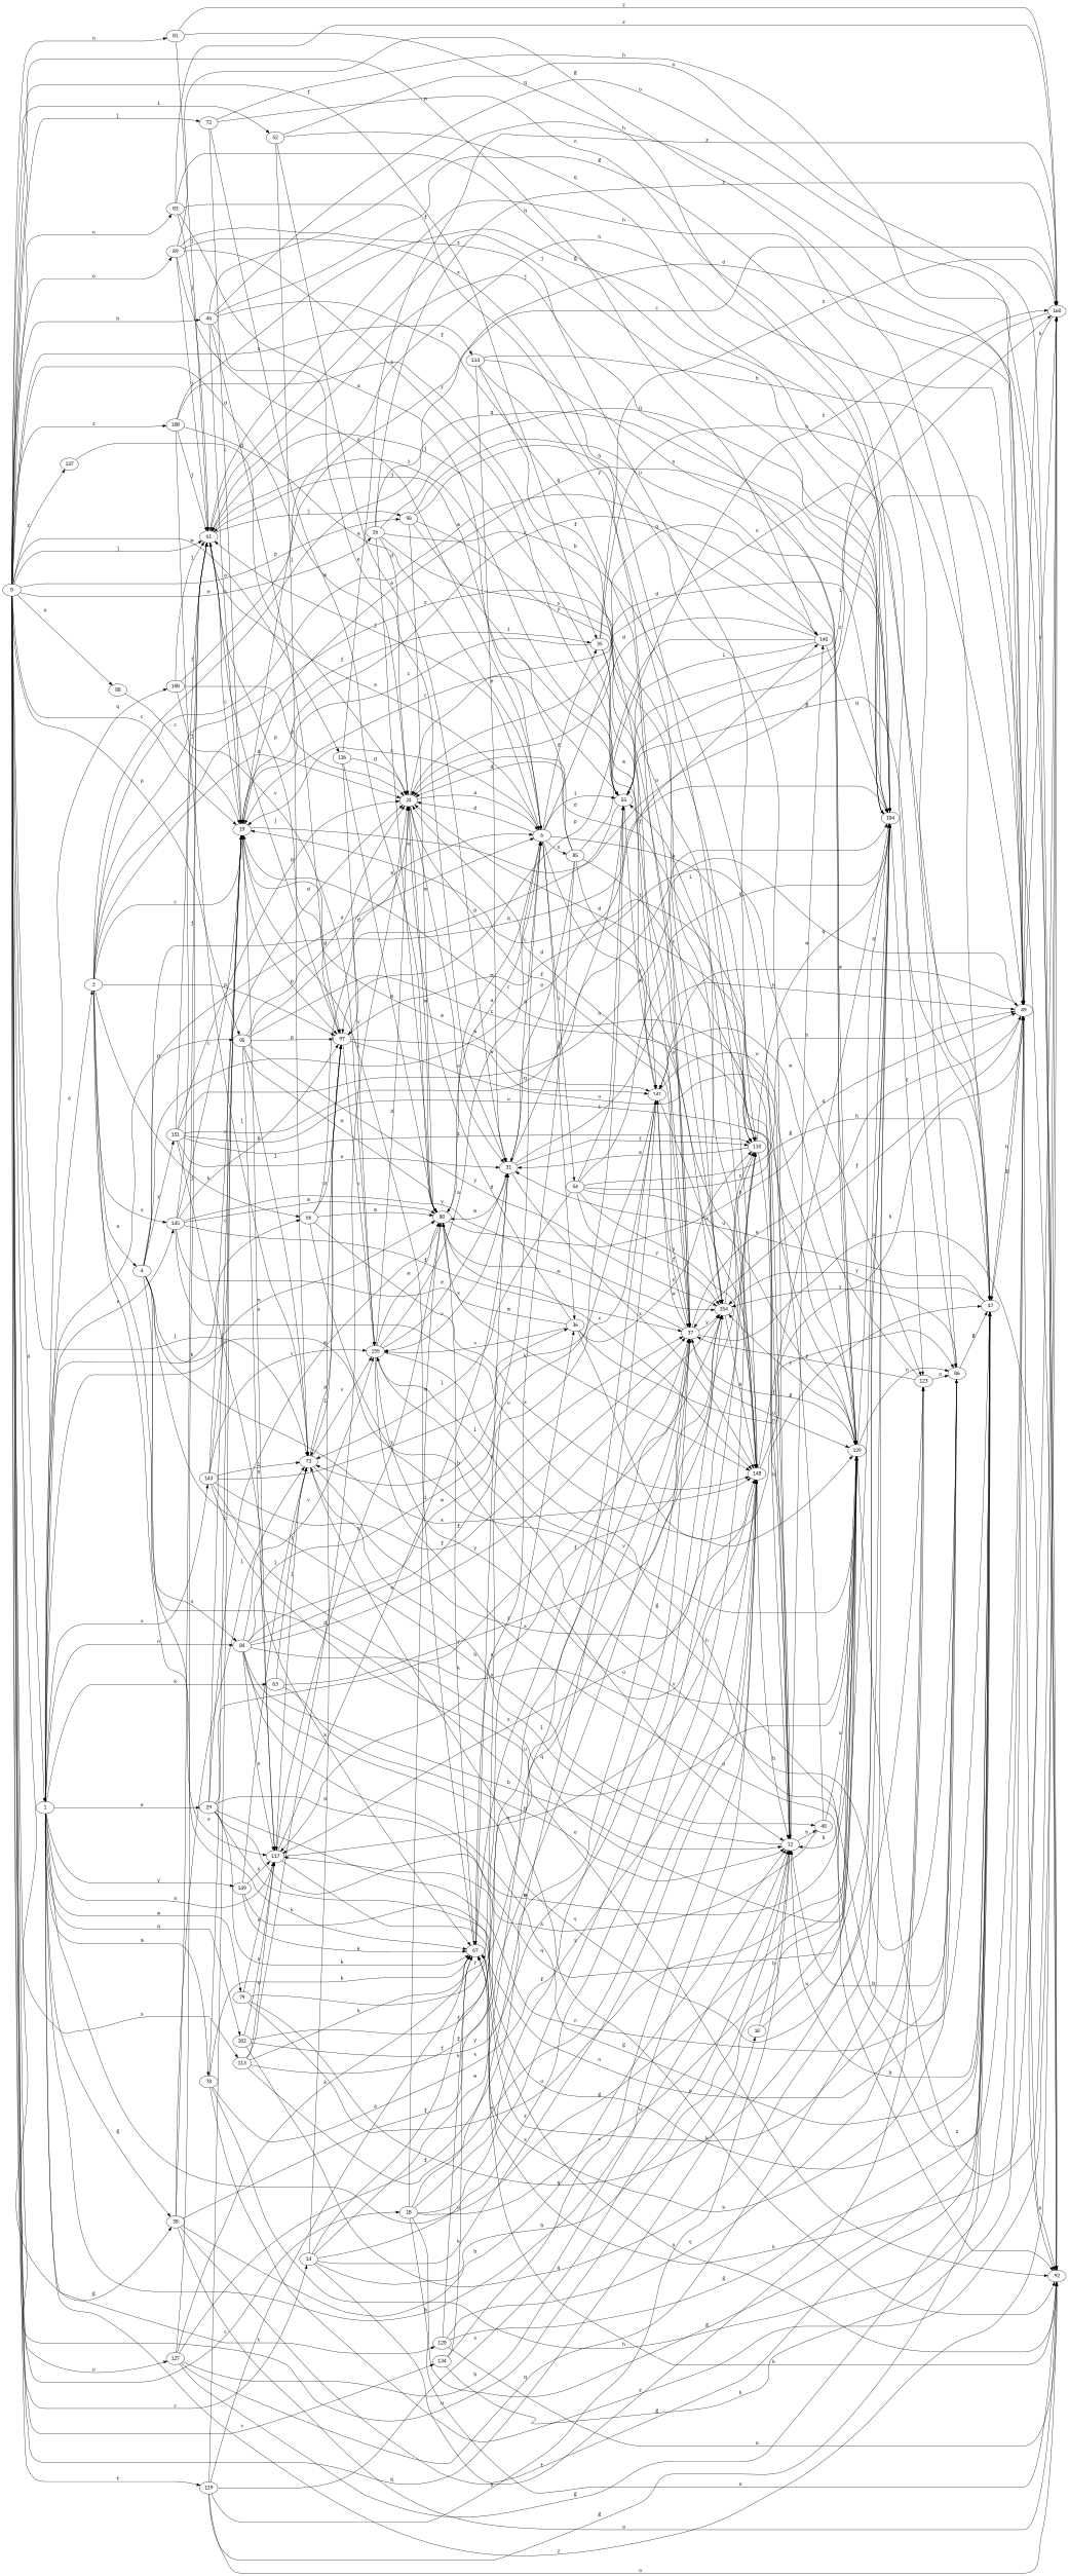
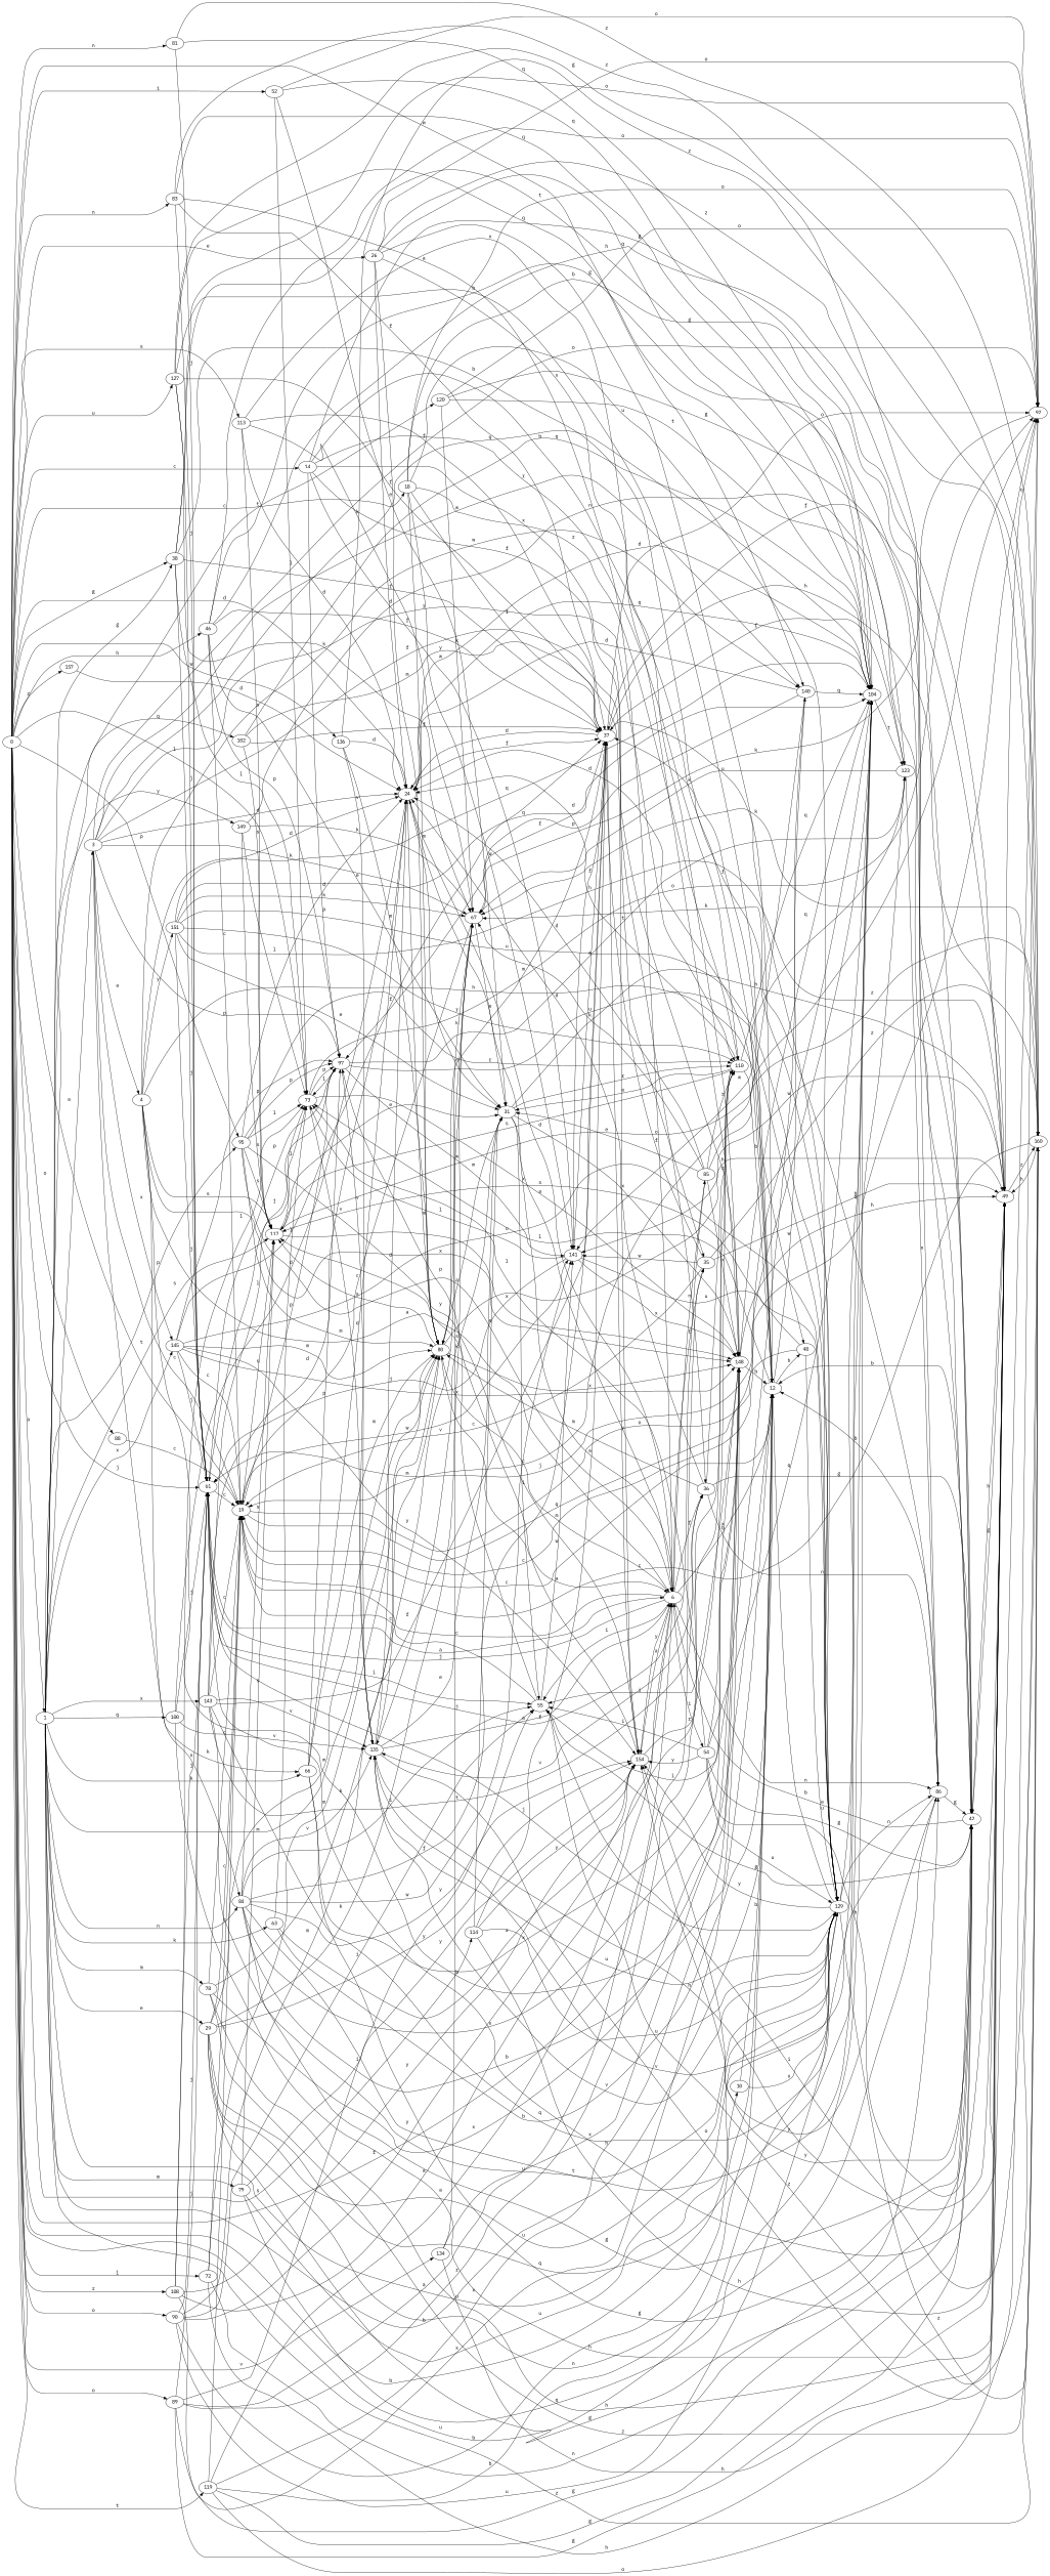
  strict digraph {
    fontname="IBM Plex Mono"
    rankdir=LR
    node [fontname="IBM Plex Mono"]
    edge [fontname="IBM Plex Mono"]
    0
    1
    10
    14
    18
    19
    24
    26
    35
    38
    46
    52
    61
    72
    73
    81
    83
    88
    89
    90
    95
    108
    113
    114
    119
    127
    129
    134
    136
    140
    157
    3
    12
    29
    63
    66
    78
    79
    80
    84
    100
    102
    117
    120
    143
    145
    149
    160
    97
    110
    148
    36
    42
    141
    92
    37
    104
    6
    31
    49
    123
    55
    86
    135
    154
    67
    4
    48
    151
    54
    85
    0 -> 1 [label=a]
    0 -> 10 [label=b]
    0 -> 14 [label=c]
    0 -> 18 [label=c]
-   0 -> 19 [label=c]
+   0 -> 19 [label=t]
    0 -> 24 [label=d]
    0 -> 26 [label=e]
    0 -> 35 [label=f]
    0 -> 38 [label=g]
    0 -> 46 [label=h]
    0 -> 52 [label=i]
    0 -> 61 [label=j]
    0 -> 72 [label=l]
    0 -> 73 [label=l]
    0 -> 81 [label=n]
    0 -> 83 [label=n]
    0 -> 88 [label=o]
    0 -> 89 [label=o]
    0 -> 90 [label=o]
    0 -> 95 [label=p]
    0 -> 108 [label=r]
    0 -> 113 [label=s]
    0 -> 114 [label=s]
    0 -> 119 [label=t]
    0 -> 127 [label=u]
    0 -> 129 [label=u]
    0 -> 134 [label=v]
    0 -> 136 [label=w]
    0 -> 140 [label=w]
    0 -> 157 [label=z]
    1 -> 38 [label=g]
    1 -> 95 [label=p]
    1 -> 129 [label=u]
    1 -> 3 [label=a]
    1 -> 12 [label=b]
    1 -> 29 [label=e]
    1 -> 63 [label=k]
    1 -> 66 [label=k]
    1 -> 78 [label=m]
    1 -> 79 [label=m]
    1 -> 80 [label=m]
    1 -> 84 [label=n]
    1 -> 100 [label=q]
    1 -> 102 [label=q]
    1 -> 117 [label=s]
    1 -> 120 [label=t]
    1 -> 143 [label=x]
    1 -> 145 [label=x]
    1 -> 149 [label=y]
    1 -> 160 [label=z]
    10 -> 129 [label=u]
    10 -> 12 [label=b]
    14 -> 12 [label=b]
    14 -> 97 [label=p]
    14 -> 110 [label=r]
    14 -> 148 [label=x]
    14 -> 36 [label=f]
    14 -> 42 [label=g]
    14 -> 141 [label=w]
    18 -> 129 [label=u]
    18 -> 80 [label=m]
    18 -> 110 [label=r]
    18 -> 42 [label=g]
    18 -> 141 [label=w]
    18 -> 92 [label=o]
    18 -> 37 [label=f]
    19 -> 117 [label=s]
    19 -> 97 [label=p]
    19 -> 141 [label=w]
    19 -> 92 [label=o]
    19 -> 104 [label=q]
    24 -> 80 [label=m]
    24 -> 37 [label=f]
    24 -> 104 [label=q]
    24 -> 6 [label=a]
    24 -> 31 [label=e]
    26 -> 24 [label=d]
    26 -> 12 [label=b]
    26 -> 80 [label=m]
    26 -> 160 [label=z]
    26 -> 148 [label=x]
    26 -> 92 [label=o]
    26 -> 104 [label=q]
    35 -> 19 [label=c]
    35 -> 160 [label=z]
    35 -> 141 [label=w]
    35 -> 37 [label=f]
    35 -> 49 [label=h]
    38 -> 61 [label=j]
    38 -> 73 [label=l]
    38 -> 12 [label=b]
    38 -> 92 [label=o]
    38 -> 37 [label=f]
    38 -> 123 [label=t]
    46 -> 19 [label=c]
    46 -> 97 [label=p]
    46 -> 42 [label=g]
    46 -> 92 [label=o]
    46 -> 37 [label=f]
    46 -> 31 [label=e]
    46 -> 49 [label=h]
    52 -> 73 [label=l]
    52 -> 92 [label=o]
    52 -> 104 [label=q]
    52 -> 31 [label=e]
    61 -> 19 [label=c]
    61 -> 97 [label=p]
    61 -> 6 [label=a]
    61 -> 49 [label=h]
    61 -> 55 [label=i]
    72 -> 19 [label=c]
    72 -> 80 [label=m]
    72 -> 49 [label=h]
    72 -> 86 [label=n]
    73 -> 97 [label=p]
    73 -> 148 [label=x]
    73 -> 92 [label=o]
    73 -> 135 [label=v]
    81 -> 61 [label=j]
    81 -> 160 [label=z]
    81 -> 104 [label=q]
    83 -> 61 [label=j]
    83 -> 160 [label=z]
    83 -> 37 [label=f]
    83 -> 104 [label=q]
    83 -> 6 [label=a]
    88 -> 19 [label=c]
    89 -> 61 [label=j]
    89 -> 110 [label=r]
    89 -> 148 [label=x]
    89 -> 42 [label=g]
    89 -> 6 [label=a]
    89 -> 55 [label=i]
-   61 -> 90 [label=j]
+   90 -> 61 [label=j]
    90 -> 129 [label=u]
    90 -> 12 [label=b]
    90 -> 80 [label=m]
    90 -> 55 [label=i]
    90 -> 154 [label=y]
    95 -> 24 [label=d]
    95 -> 73 [label=l]
    95 -> 80 [label=m]
    95 -> 117 [label=s]
    95 -> 97 [label=p]
    95 -> 110 [label=r]
    95 -> 6 [label=a]
    95 -> 154 [label=y]
    108 -> 61 [label=j]
    108 -> 73 [label=l]
    108 -> 42 [label=g]
    108 -> 6 [label=a]
    108 -> 154 [label=y]
    113 -> 24 [label=d]
    113 -> 117 [label=s]
    113 -> 148 [label=x]
    113 -> 37 [label=f]
    113 -> 67 [label=k]
    114 -> 129 [label=u]
    114 -> 37 [label=f]
    114 -> 31 [label=e]
    114 -> 49 [label=h]
    114 -> 154 [label=y]
    119 -> 19 [label=c]
    119 -> 12 [label=b]
    119 -> 148 [label=x]
    119 -> 42 [label=g]
    119 -> 92 [label=o]
    119 -> 6 [label=a]
    127 -> 61 [label=j]
    127 -> 12 [label=b]
    127 -> 42 [label=g]
    127 -> 37 [label=f]
    127 -> 104 [label=q]
    127 -> 67 [label=k]
    129 -> 61 [label=j]
    129 -> 12 [label=b]
    129 -> 160 [label=z]
    129 -> 37 [label=f]
    129 -> 104 [label=q]
    129 -> 86 [label=n]
    129 -> 135 [label=v]
    129 -> 154 [label=y]
    134 -> 148 [label=x]
    134 -> 49 [label=h]
    134 -> 67 [label=k]
    136 -> 24 [label=d]
    136 -> 80 [label=m]
    136 -> 160 [label=z]
    136 -> 135 [label=v]
    140 -> 19 [label=c]
    140 -> 24 [label=d]
    140 -> 97 [label=p]
    140 -> 104 [label=q]
    140 -> 55 [label=i]
    157 -> 24 [label=d]
    3 -> 19 [label=c]
    3 -> 24 [label=d]
    3 -> 35 [label=f]
    3 -> 140 [label=w]
    3 -> 66 [label=k]
    3 -> 145 [label=x]
    3 -> 97 [label=p]
    3 -> 110 [label=r]
    3 -> 92 [label=o]
    3 -> 104 [label=q]
    3 -> 67 [label=k]
    3 -> 4 [label=a]
    12 -> 19 [label=c]
    12 -> 24 [label=d]
    12 -> 73 [label=l]
    12 -> 140 [label=w]
    12 -> 48 [label=h]
    29 -> 19 [label=c]
    29 -> 129 [label=u]
    29 -> 80 [label=m]
    29 -> 42 [label=g]
    29 -> 104 [label=q]
    29 -> 86 [label=n]
    29 -> 154 [label=y]
    29 -> 67 [label=k]
    63 -> 73 [label=l]
    63 -> 12 [label=b]
    63 -> 110 [label=r]
    66 -> 24 [label=d]
    66 -> 80 [label=m]
    66 -> 97 [label=p]
    66 -> 148 [label=x]
    66 -> 42 [label=g]
    78 -> 19 [label=c]
    78 -> 160 [label=z]
    78 -> 148 [label=x]
    78 -> 49 [label=h]
    78 -> 67 [label=k]
    79 -> 129 [label=u]
    79 -> 117 [label=s]
    79 -> 104 [label=q]
    79 -> 154 [label=y]
    80 -> 117 [label=s]
    80 -> 148 [label=x]
    80 -> 6 [label=a]
    80 -> 49 [label=h]
    80 -> 67 [label=k]
    84 -> 12 [label=b]
    84 -> 117 [label=s]
    84 -> 148 [label=x]
    84 -> 42 [label=g]
    84 -> 141 [label=w]
    84 -> 37 [label=f]
    84 -> 123 [label=t]
    84 -> 55 [label=i]
    84 -> 135 [label=v]
    84 -> 154 [label=y]
    100 -> 24 [label=d]
    100 -> 61 [label=j]
    100 -> 49 [label=h]
    100 -> 135 [label=v]
    102 -> 117 [label=s]
    102 -> 37 [label=f]
    102 -> 104 [label=q]
    102 -> 154 [label=y]
    117 -> 73 [label=l]
    117 -> 148 [label=x]
    117 -> 92 [label=o]
    117 -> 31 [label=e]
    120 -> 42 [label=g]
    120 -> 92 [label=o]
    120 -> 123 [label=t]
    120 -> 67 [label=k]
    143 -> 19 [label=c]
    143 -> 24 [label=d]
    143 -> 73 [label=l]
    143 -> 129 [label=u]
    143 -> 36 [label=t]
    143 -> 37 [label=f]
    143 -> 104 [label=q]
    143 -> 135 [label=v]
    145 -> 19 [label=c]
    145 -> 61 [label=j]
    145 -> 129 [label=u]
    145 -> 80 [label=m]
    145 -> 97 [label=p]
    145 -> 148 [label=x]
    145 -> 37 [label=f]
    145 -> 154 [label=y]
    149 -> 73 [label=l]
    149 -> 117 [label=s]
    149 -> 86 [label=n]
    149 -> 67 [label=k]
    160 -> 19 [label=c]
    160 -> 49 [label=h]
    160 -> 55 [label=i]
    160 -> 67 [label=k]
    97 -> 61 [label=j]
    97 -> 73 [label=l]
    97 -> 129 [label=u]
    97 -> 141 [label=w]
    97 -> 123 [label=t]
    97 -> 135 [label=v]
    110 -> 24 [label=d]
    110 -> 12 [label=b]
    110 -> 117 [label=s]
    110 -> 104 [label=q]
    110 -> 31 [label=e]
    148 -> 12 [label=b]
    148 -> 104 [label=q]
    148 -> 49 [label=h]
    148 -> 55 [label=i]
    36 -> 24 [label=d]
    36 -> 80 [label=m]
    36 -> 110 [label=r]
    36 -> 42 [label=g]
    36 -> 86 [label=n]
    36 -> 135 [label=v]
    42 -> 12 [label=b]
-   42 -> 31 [label=e]
+   42 -> 6 [label=e]
    42 -> 49 [label=h]
    42 -> 154 [label=y]
    141 -> 61 [label=j]
    141 -> 73 [label=l]
    141 -> 129 [label=u]
    141 -> 148 [label=x]
    141 -> 37 [label=f]
    92 -> 67 [label=k]
    37 -> 24 [label=d]
    37 -> 129 [label=u]
    37 -> 80 [label=m]
    37 -> 141 [label=w]
    37 -> 92 [label=o]
    37 -> 49 [label=h]
    37 -> 154 [label=y]
    104 -> 24 [label=d]
    104 -> 61 [label=j]
    104 -> 123 [label=t]
    6 -> 19 [label=c]
    6 -> 24 [label=d]
    6 -> 35 [label=f]
    6 -> 61 [label=j]
    6 -> 12 [label=b]
    6 -> 80 [label=m]
    6 -> 36 [label=f]
    6 -> 55 [label=i]
    6 -> 86 [label=n]
    6 -> 154 [label=y]
    6 -> 54 [label=i]
    6 -> 85 [label=n]
    31 -> 80 [label=m]
    31 -> 110 [label=r]
    31 -> 148 [label=x]
    31 -> 6 [label=a]
    31 -> 49 [label=h]
    31 -> 55 [label=i]
    31 -> 135 [label=v]
    49 -> 160 [label=z]
    49 -> 42 [label=g]
    49 -> 141 [label=w]
    49 -> 92 [label=o]
    49 -> 37 [label=f]
    123 -> 141 [label=w]
    123 -> 37 [label=f]
    123 -> 86 [label=n]
    123 -> 67 [label=k]
    55 -> 19 [label=c]
    55 -> 160 [label=z]
    55 -> 97 [label=p]
    55 -> 42 [label=g]
    55 -> 141 [label=w]
    86 -> 12 [label=b]
    86 -> 42 [label=g]
    86 -> 135 [label=v]
    86 -> 154 [label=y]
    86 -> 67 [label=k]
    135 -> 24 [label=d]
    135 -> 129 [label=u]
    135 -> 80 [label=m]
    135 -> 92 [label=o]
    135 -> 6 [label=a]
    135 -> 31 [label=e]
    135 -> 49 [label=h]
    154 -> 117 [label=s]
    154 -> 110 [label=r]
-   154 -> 148 [label=a]
+   154 -> 6 [label=a]
    67 -> 19 [label=c]
    67 -> 37 [label=f]
    67 -> 31 [label=e]
    4 -> 140 [label=w]
    4 -> 12 [label=b]
    4 -> 84 [label=n]
    4 -> 117 [label=s]
    4 -> 148 [label=x]
    4 -> 104 [label=q]
    4 -> 6 [label=a]
    4 -> 48 [label=h]
    4 -> 151 [label=y]
    48 -> 19 [label=c]
    48 -> 129 [label=u]
    48 -> 117 [label=s]
    151 -> 24 [label=d]
    151 -> 61 [label=j]
    151 -> 129 [label=u]
    151 -> 110 [label=r]
    151 -> 104 [label=q]
    151 -> 31 [label=e]
    151 -> 49 [label=h]
    151 -> 67 [label=k]
    54 -> 73 [label=l]
    54 -> 129 [label=u]
    54 -> 148 [label=x]
    54 -> 42 [label=g]
    54 -> 104 [label=q]
    54 -> 49 [label=h]
    54 -> 55 [label=i]
    54 -> 154 [label=y]
    85 -> 24 [label=d]
    85 -> 61 [label=j]
    85 -> 160 [label=z]
    85 -> 110 [label=r]
    85 -> 148 [label=x]
    85 -> 31 [label=e]
    85 -> 67 [label=k]
  }
